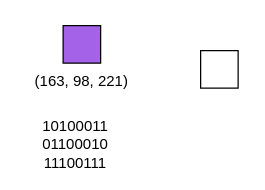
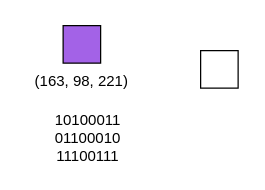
  <mxCell id="0" />
  <mxCell id="1" parent="0" />
  <mxCell id="2" value="(163, 98, 221)" style="text;html=1;strokeColor=none;fillColor=none;align=center;verticalAlign=middle;whiteSpace=wrap;rounded=0;" vertex="1" parent="1"><mxGeometry x="20" y="50" width="90" height="30" as="geometry" /></mxCell>
  <mxCell id="3" value="" style="whiteSpace=wrap;html=1;aspect=fixed;fillColor=#A362E7;" vertex="1" parent="1"><mxGeometry x="50" y="20" width="30" height="30" as="geometry" /></mxCell>
  <mxCell id="4" value="" style="whiteSpace=wrap;html=1;aspect=fixed;" vertex="1" parent="1"><mxGeometry x="160" y="40" width="30" height="30" as="geometry" /></mxCell>
- <mxCell id="5" value="10100011&lt;br&gt;01100010&lt;br&gt;11100111" style="text;html=1;strokeColor=none;fillColor=none;align=center;verticalAlign=middle;whiteSpace=wrap;rounded=0;" vertex="1" parent="1"><mxGeometry x="30" y="100" width="60" height="30" as="geometry" /></mxCell>
+ <mxCell id="5" value="10100011&lt;br&gt;01100010&lt;br&gt;11100111" style="text;html=1;strokeColor=none;fillColor=none;align=center;verticalAlign=middle;whiteSpace=wrap;rounded=0;" vertex="1" parent="1"><mxGeometry x="40" y="95" width="60" height="30" as="geometry" /></mxCell>
